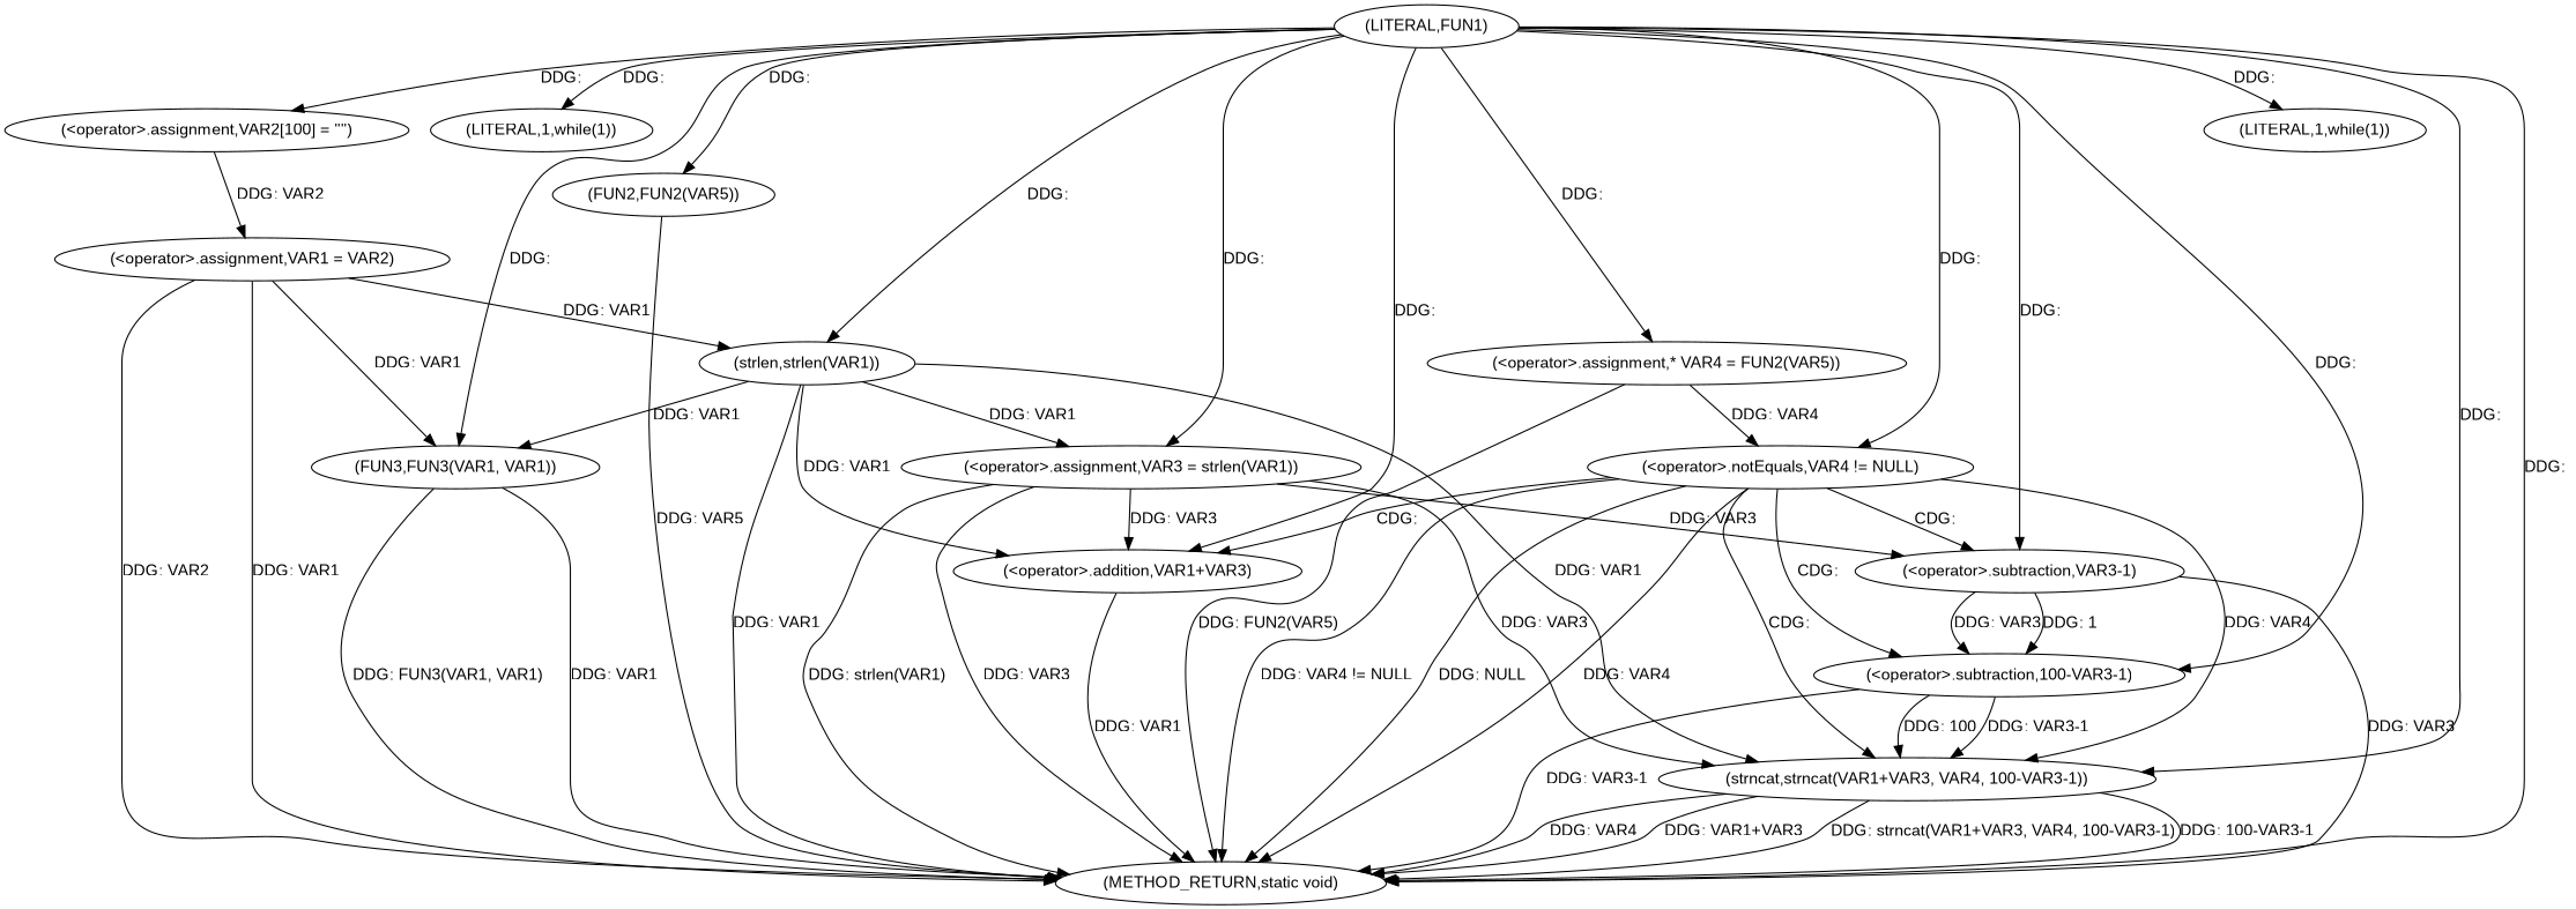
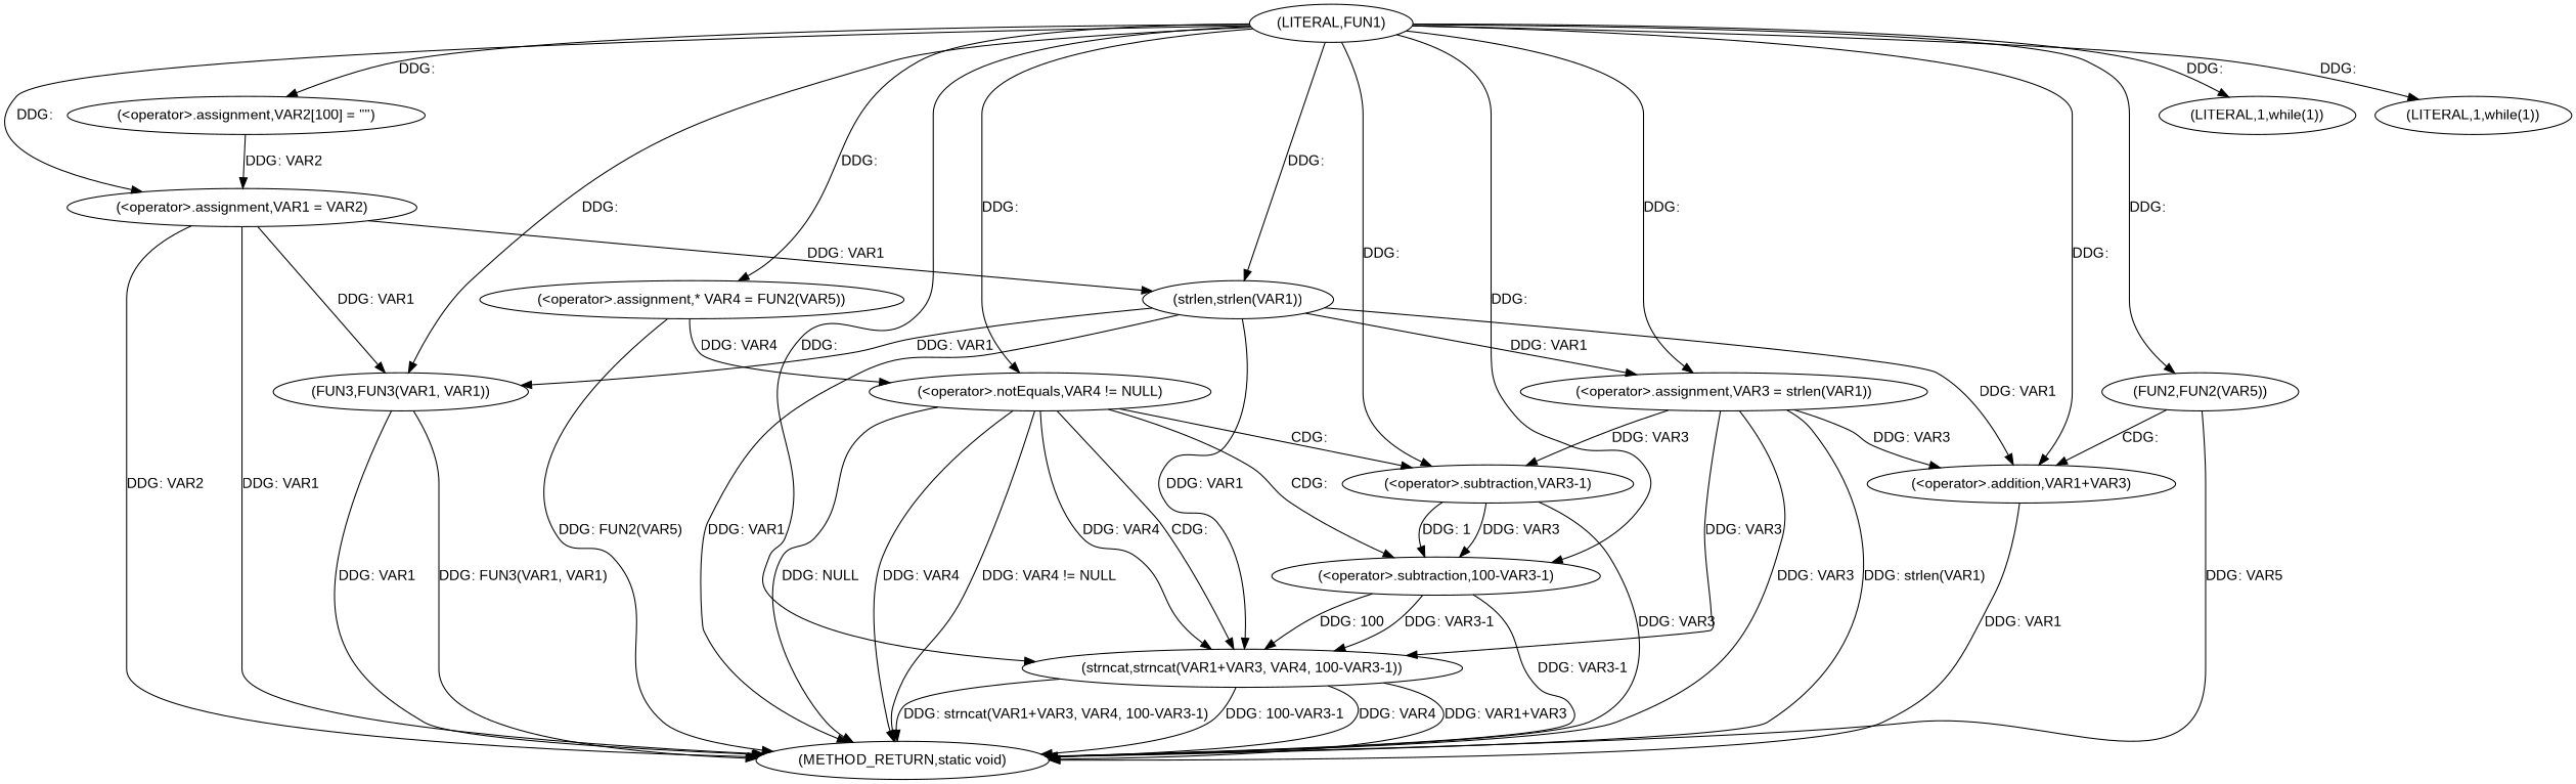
  digraph {
    fontname="Liberation Sans"
    node [fontname="Liberation Sans"]
    edge [fontname="Liberation Sans"]
    n1 [label="(LITERAL,FUN1)"]
    n2 [label="(<operator>.assignment,VAR2[100] = \"\")"]
    n3 [label="(<operator>.assignment,VAR1 = VAR2)"]
    n4 [label="(LITERAL,1,while(1))"]
    n5 [label="(<operator>.assignment,VAR3 = strlen(VAR1))"]
    n6 [label="(strlen,strlen(VAR1))"]
    n7 [label="(<operator>.assignment,* VAR4 = FUN2(VAR5))"]
    n8 [label="(FUN2,FUN2(VAR5))"]
    n9 [label="(<operator>.notEquals,VAR4 != NULL)"]
    n10 [label="(strncat,strncat(VAR1+VAR3, VAR4, 100-VAR3-1))"]
    n11 [label="(<operator>.addition,VAR1+VAR3)"]
    n12 [label="(<operator>.subtraction,100-VAR3-1)"]
    n13 [label="(<operator>.subtraction,VAR3-1)"]
    n14 [label="(LITERAL,1,while(1))"]
    n15 [label="(FUN3,FUN3(VAR1, VAR1))"]
    n16 [label="(METHOD_RETURN,static void)"]
    n1 -> n2 [label="DDG: "]
-   n1 -> n16 [label="DDG: "]
+   n1 -> n3 [label="DDG: "]
    n1 -> n4 [label="DDG: "]
    n1 -> n5 [label="DDG: "]
    n1 -> n6 [label="DDG: "]
    n1 -> n7 [label="DDG: "]
    n1 -> n8 [label="DDG: "]
    n1 -> n9 [label="DDG: "]
    n1 -> n10 [label="DDG: "]
    n1 -> n11 [label="DDG: "]
    n1 -> n12 [label="DDG: "]
    n1 -> n13 [label="DDG: "]
    n1 -> n14 [label="DDG: "]
    n1 -> n15 [label="DDG: "]
    n2 -> n3 [label="DDG: VAR2"]
    n3 -> n6 [label="DDG: VAR1"]
    n3 -> n15 [label="DDG: VAR1"]
    n3 -> n16 [label="DDG: VAR1"]
    n3 -> n16 [label="DDG: VAR2"]
    n5 -> n10 [label="DDG: VAR3"]
    n5 -> n11 [label="DDG: VAR3"]
    n5 -> n13 [label="DDG: VAR3"]
    n5 -> n16 [label="DDG: strlen(VAR1)"]
    n5 -> n16 [label="DDG: VAR3"]
    n6 -> n5 [label="DDG: VAR1"]
    n6 -> n10 [label="DDG: VAR1"]
    n6 -> n11 [label="DDG: VAR1"]
    n6 -> n15 [label="DDG: VAR1"]
    n6 -> n16 [label="DDG: VAR1"]
    n7 -> n9 [label="DDG: VAR4"]
    n7 -> n16 [label="DDG: FUN2(VAR5)"]
    n8 -> n16 [label="DDG: VAR5"]
    n9 -> n10 [label="DDG: VAR4"]
    n9 -> n10 [label="CDG: "]
-   n9 -> n11 [label="CDG: "]
+   n8 -> n11 [label="CDG: "]
    n9 -> n12 [label="CDG: "]
    n9 -> n13 [label="CDG: "]
    n9 -> n16 [label="DDG: VAR4 != NULL"]
    n9 -> n16 [label="DDG: NULL"]
    n9 -> n16 [label="DDG: VAR4"]
    n10 -> n16 [label="DDG: VAR4"]
    n10 -> n16 [label="DDG: VAR1+VAR3"]
    n10 -> n16 [label="DDG: strncat(VAR1+VAR3, VAR4, 100-VAR3-1)"]
    n10 -> n16 [label="DDG: 100-VAR3-1"]
    n11 -> n16 [label="DDG: VAR1"]
    n12 -> n10 [label="DDG: 100"]
    n12 -> n10 [label="DDG: VAR3-1"]
    n12 -> n16 [label="DDG: VAR3-1"]
    n13 -> n12 [label="DDG: VAR3"]
    n13 -> n12 [label="DDG: 1"]
    n13 -> n16 [label="DDG: VAR3"]
    n15 -> n16 [label="DDG: VAR1"]
    n15 -> n16 [label="DDG: FUN3(VAR1, VAR1)"]
  }
